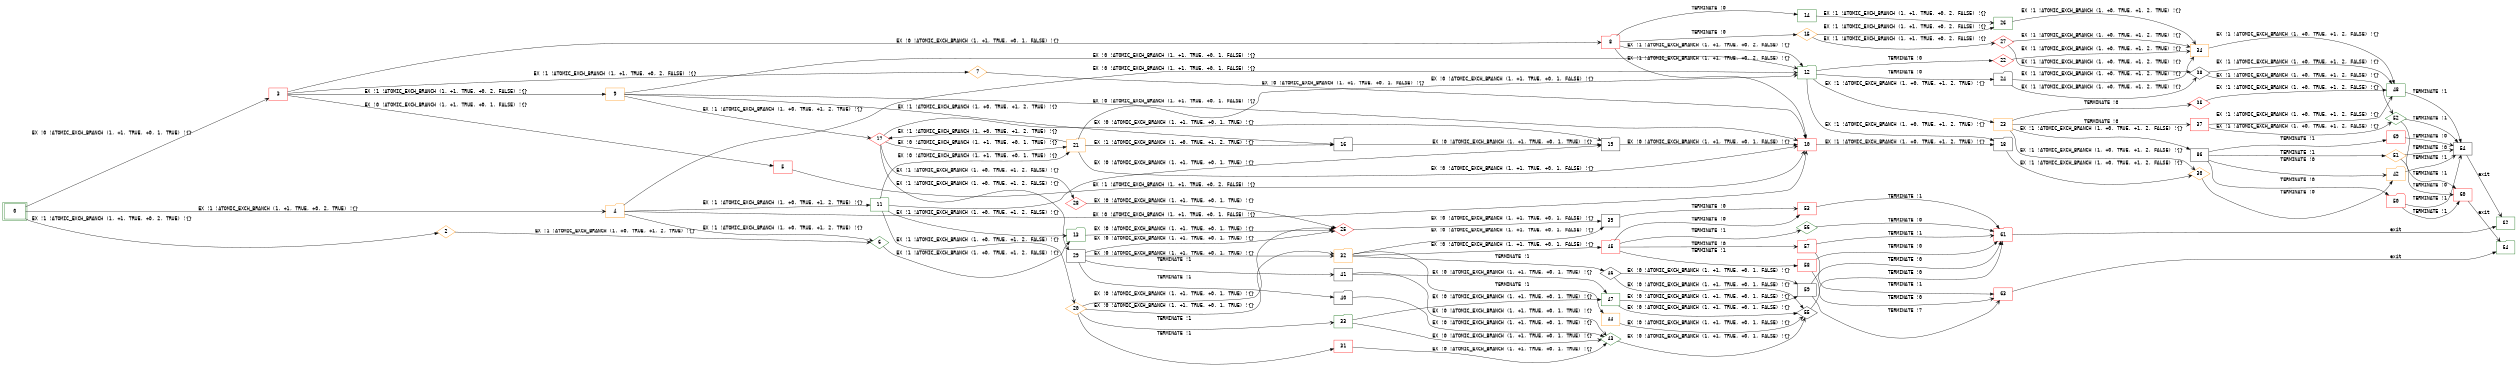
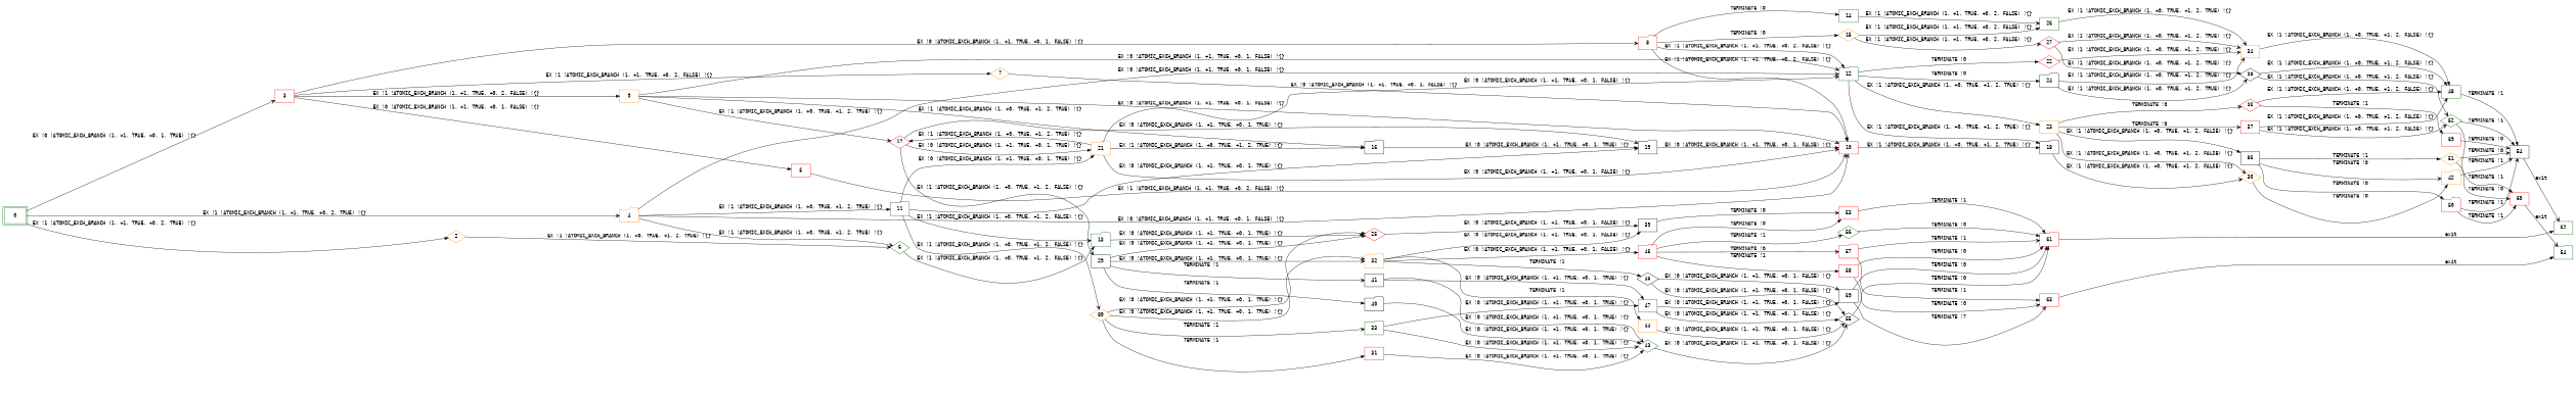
  digraph {
    fontname="DejaVu Sans Mono"
    rankdir=LR
    node [color=red fontname="DejaVu Sans Mono" shape=box]
    edge [arrowhead=normal fontname="DejaVu Sans Mono"]
    0 [color=darkgreen peripheries=2]
    2 [color=darkorange shape=diamond]
    3
    4 [color=darkorange shape=folder]
    6 [color=darkgreen shape=diamond]
    5
    7 [color=darkorange shape=diamond]
    8 [shape=folder]
    9 [color=darkorange]
    10
    11 [color=darkgreen shape=folder]
    12 [color=darkgreen shape=folder]
    13 [color=darkgreen shape=folder]
    14 [color=darkgreen]
    15 [color=darkorange shape=diamond]
    16 [color=black shape=folder]
    17 [shape=diamond]
    18 [color=black shape=folder]
    19 [color=black shape=folder]
-   20 [color=darkorange shape=diamond]
+   20 [color=darkorange shape=diamond label=80]
    21 [color=darkorange shape=folder]
    22 [shape=diamond]
    23 [color=darkorange]
    24 [color=black shape=folder]
    25 [shape=diamond]
    26 [color=darkgreen]
    27 [shape=diamond]
-   28 [shape=diamond]
    29 [color=black]
    30 [color=darkorange shape=diamond]
    31
    32 [color=darkorange shape=folder]
    33 [color=darkgreen shape=folder]
    34 [color=darkorange]
    35 [shape=diamond]
    n36 [color=black label=86]
    37
    38 [color=black shape=diamond]
    39 [color=black]
    40 [color=black shape=folder]
    41 [color=black]
    42 [color=darkorange shape=folder]
    43 [color=darkgreen shape=diamond]
    44 [color=darkorange]
    45 [shape=folder]
    46 [color=black shape=diamond]
    47 [color=darkgreen]
    48 [color=darkgreen]
    n49 [label=69]
    50 [shape=folder]
    51 [color=darkorange shape=diamond]
    52 [color=darkgreen shape=diamond]
    53
    54 [color=black]
    55 [color=black shape=diamond]
    56 [color=darkgreen shape=diamond]
    57 [shape=folder]
    58
    59 [color=black]
    60
    61 [shape=folder]
    62 [color=darkgreen]
    63
    64 [color=darkgreen shape=folder]
    0 -> 2 [label="EX !1 !ATOMIC_EXCH_BRANCH (1, +1, TRUE, +0, 2, TRUE) !{}"]
    0 -> 3 [arrowhead=vee label="EX !0 !ATOMIC_EXCH_BRANCH (1, +1, TRUE, +0, 1, TRUE) !{}"]
    0 -> 4 [arrowhead=vee label="EX !1 !ATOMIC_EXCH_BRANCH (1, +1, TRUE, +0, 2, TRUE) !{}"]
    2 -> 6 [arrowhead=vee label="EX !1 !ATOMIC_EXCH_BRANCH (1, +0, TRUE, +1, 2, TRUE) !{}"]
    3 -> 5 [label="EX !0 !ATOMIC_EXCH_BRANCH (1, +1, TRUE, +0, 1, FALSE) !{}"]
    3 -> 7 [label="EX !1 !ATOMIC_EXCH_BRANCH (1, +1, TRUE, +0, 2, FALSE) !{}"]
    3 -> 8 [arrowhead=vee label="EX !0 !ATOMIC_EXCH_BRANCH (1, +1, TRUE, +0, 1, FALSE) !{}"]
    3 -> 9 [label="EX !1 !ATOMIC_EXCH_BRANCH (1, +1, TRUE, +0, 2, FALSE) !{}"]
    4 -> 6 [arrowhead=vee label="EX !1 !ATOMIC_EXCH_BRANCH (1, +0, TRUE, +1, 2, TRUE) !{}"]
    4 -> 10 [arrowhead=vee label="EX !0 !ATOMIC_EXCH_BRANCH (1, +1, TRUE, +0, 1, FALSE) !{}"]
    4 -> 11 [label="EX !1 !ATOMIC_EXCH_BRANCH (1, +0, TRUE, +1, 2, TRUE) !{}"]
    4 -> 12 [arrowhead=vee label="EX !0 !ATOMIC_EXCH_BRANCH (1, +1, TRUE, +0, 1, FALSE) !{}"]
    6 -> 13 [label="EX !1 !ATOMIC_EXCH_BRANCH (1, +0, TRUE, +1, 2, FALSE) !{}"]
    5 -> 10 [arrowhead=vee label="EX !1 !ATOMIC_EXCH_BRANCH (1, +1, TRUE, +0, 2, FALSE) !{}"]
    7 -> 10 [label="EX !0 !ATOMIC_EXCH_BRANCH (1, +1, TRUE, +0, 1, FALSE) !{}"]
    8 -> 10 [label="EX !1 !ATOMIC_EXCH_BRANCH (1, +1, TRUE, +0, 2, FALSE) !{}"]
    8 -> 12 [label="EX !1 !ATOMIC_EXCH_BRANCH (1, +1, TRUE, +0, 2, FALSE) !{}"]
    8 -> 14 [label="TERMINATE !0"]
    8 -> 15 [label="TERMINATE !0"]
    9 -> 10 [arrowhead=vee label="EX !0 !ATOMIC_EXCH_BRANCH (1, +1, TRUE, +0, 1, FALSE) !{}"]
    9 -> 12 [arrowhead=vee label="EX !0 !ATOMIC_EXCH_BRANCH (1, +1, TRUE, +0, 1, FALSE) !{}"]
    9 -> 16 [arrowhead=vee label="EX !1 !ATOMIC_EXCH_BRANCH (1, +0, TRUE, +1, 2, TRUE) !{}"]
    9 -> 17 [arrowhead=vee label="EX !1 !ATOMIC_EXCH_BRANCH (1, +0, TRUE, +1, 2, TRUE) !{}"]
    10 -> 18 [label="EX !1 !ATOMIC_EXCH_BRANCH (1, +0, TRUE, +1, 2, TRUE) !{}"]
    11 -> 13 [arrowhead=vee label="EX !1 !ATOMIC_EXCH_BRANCH (1, +0, TRUE, +1, 2, FALSE) !{}"]
    11 -> 19 [arrowhead=vee label="EX !0 !ATOMIC_EXCH_BRANCH (1, +1, TRUE, +0, 1, TRUE) !{}"]
    11 -> 20 [arrowhead=vee label="EX !1 !ATOMIC_EXCH_BRANCH (1, +0, TRUE, +1, 2, FALSE) !{}"]
    11 -> 21 [label="EX !0 !ATOMIC_EXCH_BRANCH (1, +1, TRUE, +0, 1, TRUE) !{}"]
    12 -> 18 [label="EX !1 !ATOMIC_EXCH_BRANCH (1, +0, TRUE, +1, 2, TRUE) !{}"]
    12 -> 22 [label="TERMINATE !0"]
    12 -> 23 [label="EX !1 !ATOMIC_EXCH_BRANCH (1, +0, TRUE, +1, 2, TRUE) !{}"]
    12 -> 24 [label="TERMINATE !0"]
    13 -> 25 [label="EX !0 !ATOMIC_EXCH_BRANCH (1, +1, TRUE, +0, 1, TRUE) !{}"]
    14 -> 26 [arrowhead=vee label="EX !1 !ATOMIC_EXCH_BRANCH (1, +1, TRUE, +0, 2, FALSE) !{}"]
    15 -> 26 [label="EX !1 !ATOMIC_EXCH_BRANCH (1, +1, TRUE, +0, 2, FALSE) !{}"]
    15 -> 27 [arrowhead=vee label="EX !1 !ATOMIC_EXCH_BRANCH (1, +1, TRUE, +0, 2, FALSE) !{}"]
    16 -> 19 [label="EX !0 !ATOMIC_EXCH_BRANCH (1, +1, TRUE, +0, 1, TRUE) !{}"]
    17 -> 19 [arrowhead=vee label="EX !0 !ATOMIC_EXCH_BRANCH (1, +1, TRUE, +0, 1, TRUE) !{}"]
    17 -> 21 [label="EX !0 !ATOMIC_EXCH_BRANCH (1, +1, TRUE, +0, 1, TRUE) !{}"]
-   17 -> 28 [label="EX !1 !ATOMIC_EXCH_BRANCH (1, +0, TRUE, +1, 2, FALSE) !{}"]
    17 -> 29 [arrowhead=vee label="EX !1 !ATOMIC_EXCH_BRANCH (1, +0, TRUE, +1, 2, FALSE) !{}"]
    18 -> 30 [arrowhead=vee label="EX !1 !ATOMIC_EXCH_BRANCH (1, +0, TRUE, +1, 2, FALSE) !{}"]
    19 -> 10 [label="EX !0 !ATOMIC_EXCH_BRANCH (1, +1, TRUE, +0, 1, FALSE) !{}"]
    20 -> 25 [label="EX !0 !ATOMIC_EXCH_BRANCH (1, +1, TRUE, +0, 1, TRUE) !{}"]
    20 -> 31 [label="TERMINATE !1"]
    20 -> 32 [arrowhead=vee label="EX !0 !ATOMIC_EXCH_BRANCH (1, +1, TRUE, +0, 1, TRUE) !{}"]
    20 -> 33 [arrowhead=vee label="TERMINATE !1"]
    21 -> 10 [arrowhead=vee label="EX !0 !ATOMIC_EXCH_BRANCH (1, +1, TRUE, +0, 1, FALSE) !{}"]
    21 -> 12 [arrowhead=vee label="EX !0 !ATOMIC_EXCH_BRANCH (1, +1, TRUE, +0, 1, FALSE) !{}"]
    21 -> 16 [label="EX !1 !ATOMIC_EXCH_BRANCH (1, +0, TRUE, +1, 2, TRUE) !{}"]
    21 -> 17 [label="EX !1 !ATOMIC_EXCH_BRANCH (1, +0, TRUE, +1, 2, TRUE) !{}"]
    22 -> 34 [arrowhead=vee label="EX !1 !ATOMIC_EXCH_BRANCH (1, +0, TRUE, +1, 2, TRUE) !{}"]
    23 -> 30 [arrowhead=vee label="EX !1 !ATOMIC_EXCH_BRANCH (1, +0, TRUE, +1, 2, FALSE) !{}"]
    23 -> 35 [arrowhead=vee label="TERMINATE !0"]
    23 -> n36 [label="EX !1 !ATOMIC_EXCH_BRANCH (1, +0, TRUE, +1, 2, FALSE) !{}"]
    23 -> 37 [arrowhead=vee label="TERMINATE !0"]
    24 -> 34 [arrowhead=vee label="EX !1 !ATOMIC_EXCH_BRANCH (1, +0, TRUE, +1, 2, TRUE) !{}"]
    24 -> 38 [arrowhead=vee label="EX !1 !ATOMIC_EXCH_BRANCH (1, +0, TRUE, +1, 2, TRUE) !{}"]
    25 -> 39 [label="EX !0 !ATOMIC_EXCH_BRANCH (1, +1, TRUE, +0, 1, FALSE) !{}"]
    26 -> 34 [arrowhead=vee label="EX !1 !ATOMIC_EXCH_BRANCH (1, +0, TRUE, +1, 2, TRUE) !{}"]
    27 -> 34 [arrowhead=vee label="EX !1 !ATOMIC_EXCH_BRANCH (1, +0, TRUE, +1, 2, TRUE) !{}"]
    27 -> 38 [label="EX !1 !ATOMIC_EXCH_BRANCH (1, +0, TRUE, +1, 2, TRUE) !{}"]
-   28 -> 25 [label="EX !0 !ATOMIC_EXCH_BRANCH (1, +1, TRUE, +0, 1, TRUE) !{}"]
    29 -> 25 [label="EX !0 !ATOMIC_EXCH_BRANCH (1, +1, TRUE, +0, 1, TRUE) !{}"]
    29 -> 32 [arrowhead=vee label="EX !0 !ATOMIC_EXCH_BRANCH (1, +1, TRUE, +0, 1, TRUE) !{}"]
    29 -> 40 [label="TERMINATE !1"]
    29 -> 41 [arrowhead=vee label="TERMINATE !1"]
    30 -> 42 [label="TERMINATE !0"]
    31 -> 43 [label="EX !0 !ATOMIC_EXCH_BRANCH (1, +1, TRUE, +0, 1, TRUE) !{}"]
    32 -> 39 [label="EX !0 !ATOMIC_EXCH_BRANCH (1, +1, TRUE, +0, 1, FALSE) !{}"]
    32 -> 44 [label="TERMINATE !1"]
    32 -> 45 [label="EX !0 !ATOMIC_EXCH_BRANCH (1, +1, TRUE, +0, 1, FALSE) !{}"]
    32 -> 46 [label="TERMINATE !1"]
    33 -> 43 [arrowhead=vee label="EX !0 !ATOMIC_EXCH_BRANCH (1, +1, TRUE, +0, 1, TRUE) !{}"]
    33 -> 47 [label="EX !0 !ATOMIC_EXCH_BRANCH (1, +1, TRUE, +0, 1, TRUE) !{}"]
    34 -> 48 [label="EX !1 !ATOMIC_EXCH_BRANCH (1, +0, TRUE, +1, 2, FALSE) !{}"]
    35 -> 48 [label="EX !1 !ATOMIC_EXCH_BRANCH (1, +0, TRUE, +1, 2, FALSE) !{}"]
    n36 -> 42 [arrowhead=vee label="TERMINATE !0"]
-   n36 -> n49 [label="TERMINATE !1"]
+   35 -> n49 [label="TERMINATE !1"]
    n36 -> 50 [label="TERMINATE !0"]
    n36 -> 51 [label="TERMINATE !1"]
    37 -> 48 [arrowhead=vee label="EX !1 !ATOMIC_EXCH_BRANCH (1, +0, TRUE, +1, 2, FALSE) !{}"]
    37 -> 52 [arrowhead=vee label="EX !1 !ATOMIC_EXCH_BRANCH (1, +0, TRUE, +1, 2, FALSE) !{}"]
    38 -> 48 [label="EX !1 !ATOMIC_EXCH_BRANCH (1, +0, TRUE, +1, 2, FALSE) !{}"]
    38 -> 52 [arrowhead=vee label="EX !1 !ATOMIC_EXCH_BRANCH (1, +0, TRUE, +1, 2, FALSE) !{}"]
    39 -> 53 [arrowhead=vee label="TERMINATE !0"]
    40 -> 43 [label="EX !0 !ATOMIC_EXCH_BRANCH (1, +1, TRUE, +0, 1, TRUE) !{}"]
    41 -> 43 [arrowhead=vee label="EX !0 !ATOMIC_EXCH_BRANCH (1, +1, TRUE, +0, 1, TRUE) !{}"]
    41 -> 47 [label="EX !0 !ATOMIC_EXCH_BRANCH (1, +1, TRUE, +0, 1, TRUE) !{}"]
    42 -> 54 [arrowhead=vee label="TERMINATE !1"]
    43 -> 55 [arrowhead=vee label="EX !0 !ATOMIC_EXCH_BRANCH (1, +1, TRUE, +0, 1, FALSE) !{}"]
    44 -> 55 [arrowhead=vee label="EX !0 !ATOMIC_EXCH_BRANCH (1, +1, TRUE, +0, 1, FALSE) !{}"]
    45 -> 53 [label="TERMINATE !0"]
    45 -> 56 [arrowhead=vee label="TERMINATE !1"]
    45 -> 57 [arrowhead=vee label="TERMINATE !0"]
    45 -> 58 [label="TERMINATE !1"]
    46 -> 55 [label="EX !0 !ATOMIC_EXCH_BRANCH (1, +1, TRUE, +0, 1, FALSE) !{}"]
    46 -> 59 [arrowhead=vee label="EX !0 !ATOMIC_EXCH_BRANCH (1, +1, TRUE, +0, 1, FALSE) !{}"]
    47 -> 55 [label="EX !0 !ATOMIC_EXCH_BRANCH (1, +1, TRUE, +0, 1, FALSE) !{}"]
    47 -> 59 [label="EX !0 !ATOMIC_EXCH_BRANCH (1, +1, TRUE, +0, 1, FALSE) !{}"]
    48 -> 54 [label="TERMINATE !1"]
    n49 -> 54 [arrowhead=vee label="TERMINATE !0"]
    50 -> 54 [arrowhead=vee label="TERMINATE !1"]
    50 -> 60 [label="TERMINATE !1"]
    51 -> 54 [arrowhead=vee label="TERMINATE !0"]
    51 -> 60 [arrowhead=vee label="TERMINATE !0"]
    52 -> 54 [label="TERMINATE !1"]
    52 -> 60 [label="TERMINATE !1"]
    53 -> 61 [label="TERMINATE !1"]
    54 -> 62 [arrowhead=vee label=exit]
    55 -> 61 [label="TERMINATE !0"]
    56 -> 61 [label="TERMINATE !0"]
    57 -> 61 [arrowhead=vee label="TERMINATE !1"]
    57 -> 63 [label="TERMINATE !1"]
    58 -> 61 [label="TERMINATE !0"]
    58 -> 63 [arrowhead=vee label="TERMINATE !0"]
    59 -> 61 [label="TERMINATE !0"]
    59 -> 63 [arrowhead=vee label="TERMINATE !7"]
    60 -> 64 [arrowhead=vee label=exit]
    61 -> 62 [label=exit]
    63 -> 64 [label=exit]
  }
